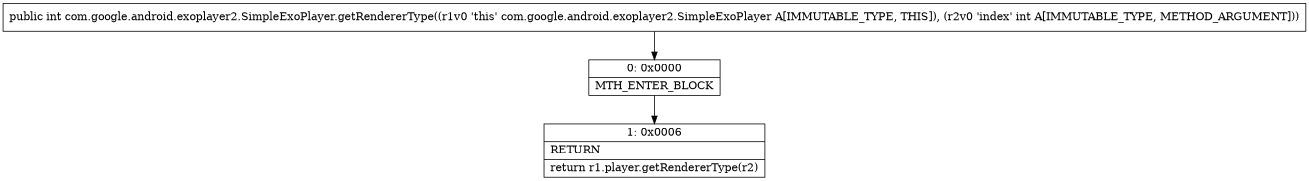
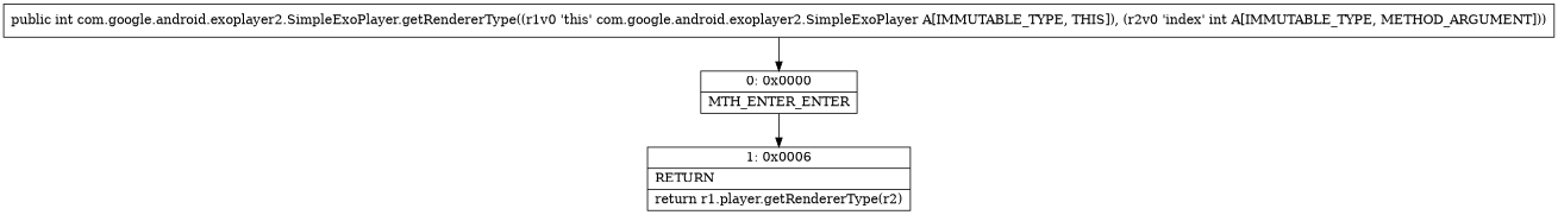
  digraph {
    node [shape=record]
-   n1 [label="{0\:\ 0x0000|MTH_ENTER_BLOCK\l}"]
+   n1 [label="{0\:\ 0x0000|MTH_ENTER_ENTER\l}"]
    n2 [label="{1\:\ 0x0006|RETURN\l|return r1.player.getRendererType(r2)\l}"]
    n3 [label="{public int com.google.android.exoplayer2.SimpleExoPlayer.getRendererType((r1v0 'this' com.google.android.exoplayer2.SimpleExoPlayer A[IMMUTABLE_TYPE, THIS]), (r2v0 'index' int A[IMMUTABLE_TYPE, METHOD_ARGUMENT])) }"]
    n1 -> n2
    n3 -> n1
  }
